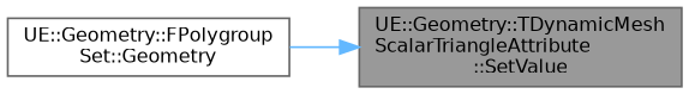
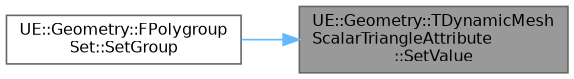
  digraph {
    rankdir=RL
    node [fontname=Helvetica fontsize=10 shape=box style=filled]
    n1 [color=gray40 fillcolor=grey60 fontcolor=black height=0.2 label="UE::Geometry::TDynamicMesh\lScalarTriangleAttribute\l::SetValue" width=0.4]
-   n2 [color=grey40 fillcolor=white height=0.2 label="UE::Geometry::FPolygroup\lSet::Geometry" width=0.4]
+   n2 [color=grey40 fillcolor=white height=0.2 label="UE::Geometry::FPolygroup\lSet::SetGroup" width=0.4]
    n1 -> n2 [color=steelblue1 dir=back fontname=Helvetica fontsize=10 labelfontname=Helvetica labelfontsize=10 style=solid]
  }
